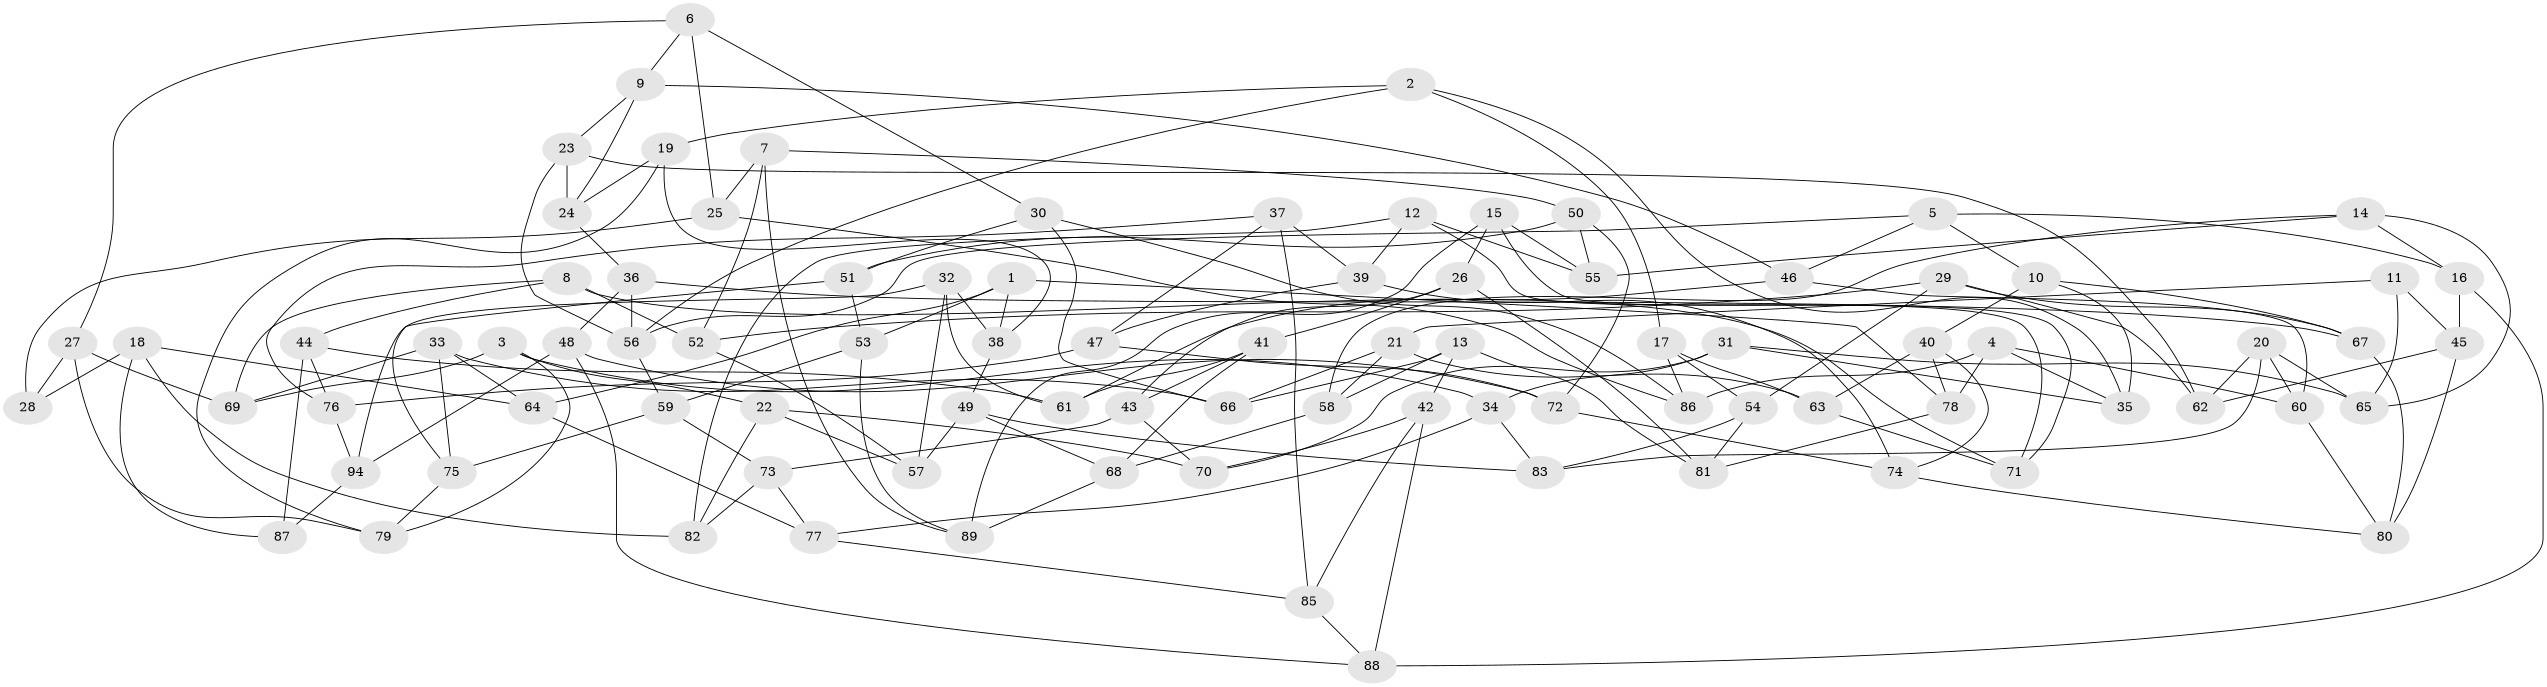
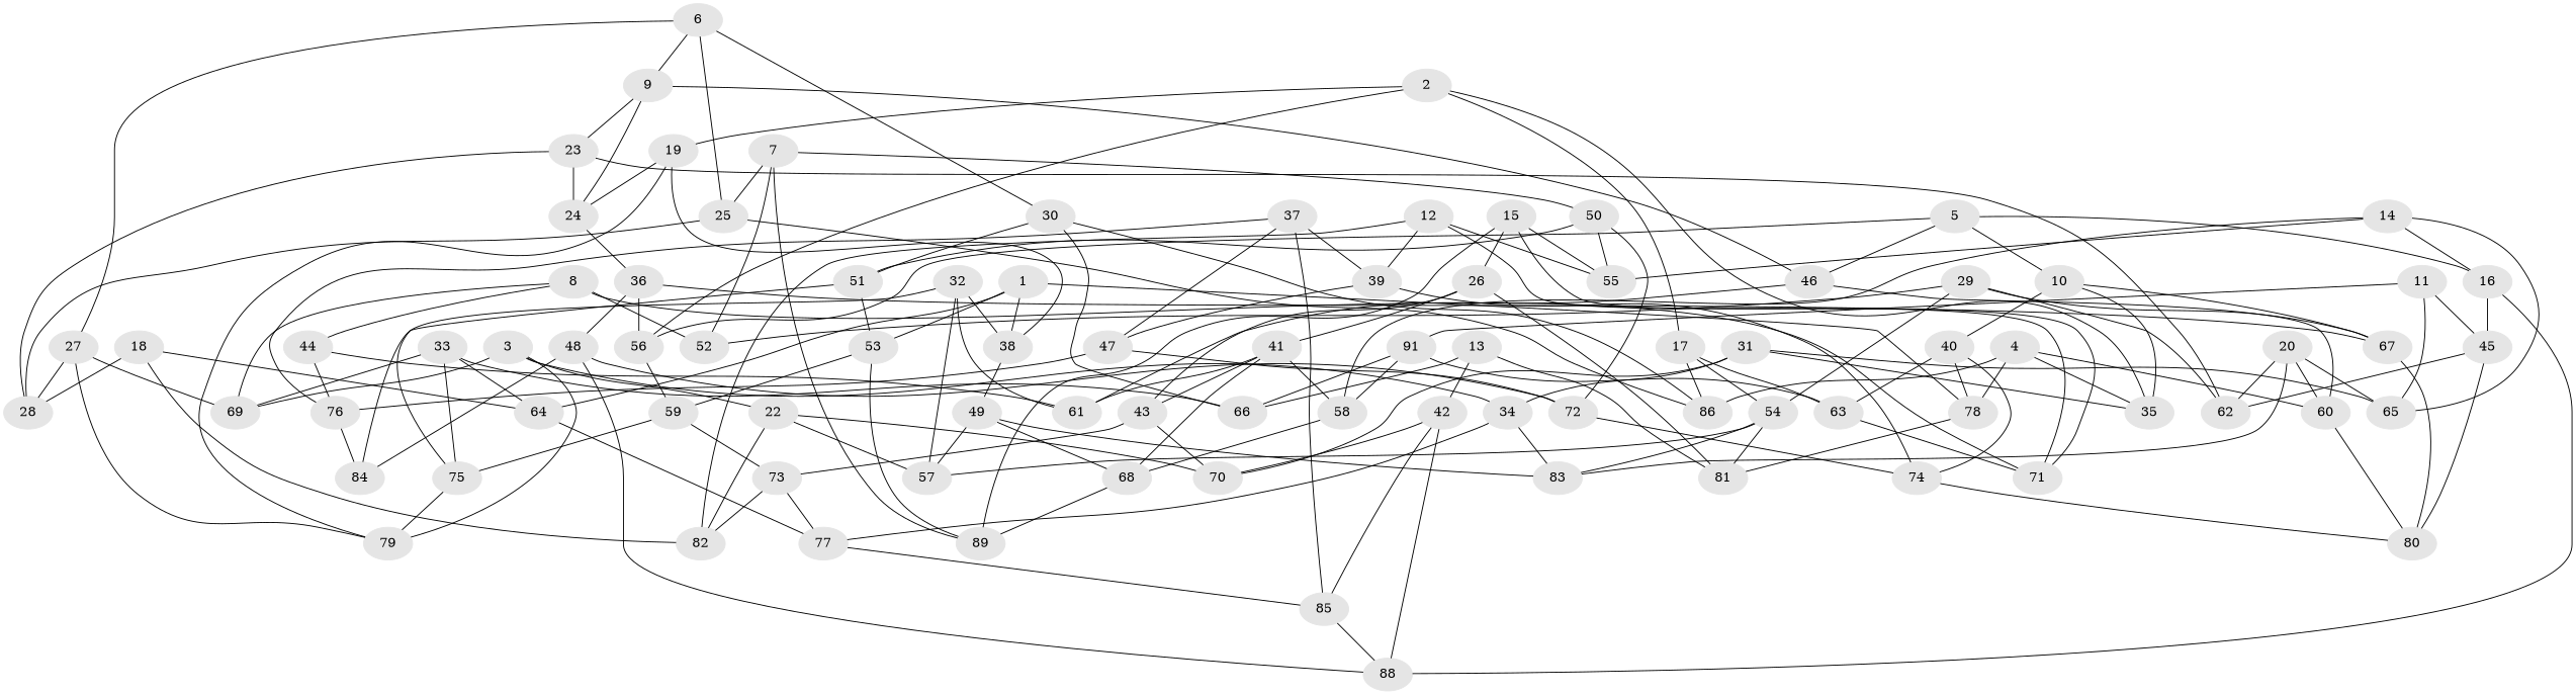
  graph {
    node [color=gray90 style=filled]
    1
    38
    53
    64
    78
    49
    89
    59
    77
    81
    2
    17
    19
    35
    56
    86
    54
    63
    79
    24
    3
    22
    34
    69
    82
    57
    70
    83
    4
    60
    80
    5
    10
    16
    46
    40
    67
    45
    88
    61
    6
    9
    25
    27
    30
    23
    28
    66
    51
    7
    50
    52
    55
    72
    8
    44
    71
-   87
    76
    62
    36
    74
    11
-   21
+   21 [label=91]
    65
    58
    12
    39
    47
    13
    42
    85
    68
    14
    15
    26
    41
    43
    18
    20
    48
    73
    29
    75
    31
    32
-   84 [label=94]
+   84
    33
    37
    1 -- 38
    1 -- 53
    1 -- 64
    1 -- 78
    38 -- 49
    53 -- 89
    53 -- 59
    64 -- 77
    78 -- 81
    49 -- 57
    49 -- 83
    49 -- 68
    59 -- 73
    59 -- 75
    77 -- 85
    2 -- 17
    2 -- 19
    2 -- 35
    2 -- 56
    17 -- 86
    17 -- 54
    17 -- 63
    19 -- 38
    19 -- 79
    19 -- 24
    56 -- 59
    54 -- 81
    54 -- 83
    63 -- 71
    24 -- 36
    3 -- 79
    3 -- 22
    3 -- 34
    3 -- 69
    22 -- 82
    22 -- 57
    22 -- 70
    34 -- 77
    34 -- 83
    4 -- 78
    4 -- 35
    4 -- 86
    4 -- 60
    60 -- 80
    5 -- 56
    5 -- 10
    5 -- 16
    5 -- 46
    10 -- 35
    10 -- 40
    10 -- 67
    16 -- 45
    16 -- 88
    46 -- 60
    46 -- 61
    40 -- 78
    40 -- 63
    40 -- 74
    67 -- 80
    45 -- 80
    45 -- 62
    6 -- 9
    6 -- 25
    6 -- 27
    6 -- 30
    9 -- 24
    9 -- 46
    9 -- 23
    25 -- 86
    25 -- 28
    27 -- 79
    27 -- 69
    27 -- 28
    30 -- 86
    30 -- 66
    30 -- 51
    23 -- 24
-   23 -- 56
+   23 -- 28
    23 -- 62
    51 -- 53
    51 -- 75
    7 -- 89
    7 -- 25
    7 -- 50
    7 -- 52
    50 -- 51
    50 -- 55
    50 -- 72
-   52 -- 57
+   54 -- 57
    72 -- 74
    8 -- 69
    8 -- 52
    8 -- 44
    8 -- 71
    44 -- 61
-   44 -- 87
    44 -- 76
    76 -- 84
    36 -- 56
    36 -- 67
    36 -- 48
    74 -- 80
    11 -- 45
    11 -- 21
    11 -- 65
    21 -- 63
    21 -- 66
    21 -- 58
    58 -- 68
    12 -- 82
    12 -- 55
    12 -- 71
    12 -- 39
    39 -- 74
    39 -- 47
    47 -- 72
    47 -- 76
    13 -- 81
    13 -- 66
-   13 -- 58
+   41 -- 58
    13 -- 42
    42 -- 70
    42 -- 88
    42 -- 85
    85 -- 88
    68 -- 89
    14 -- 16
    14 -- 55
    14 -- 65
    14 -- 58
    15 -- 89
    15 -- 55
    15 -- 71
    15 -- 26
    26 -- 81
    26 -- 41
    26 -- 43
    41 -- 61
    41 -- 68
    41 -- 43
    43 -- 70
    43 -- 73
    18 -- 64
    18 -- 82
    18 -- 28
-   18 -- 87
    20 -- 83
    20 -- 60
    20 -- 62
    20 -- 65
    48 -- 88
    48 -- 72
    48 -- 84
    73 -- 77
    73 -- 82
    29 -- 54
    29 -- 67
    29 -- 52
    29 -- 62
    75 -- 79
    31 -- 35
    31 -- 34
    31 -- 70
    31 -- 65
    32 -- 38
    32 -- 57
    32 -- 61
    32 -- 84
-   84 -- 87
    33 -- 64
    33 -- 69
    33 -- 66
    33 -- 75
    37 -- 76
    37 -- 39
    37 -- 47
    37 -- 85
  }
